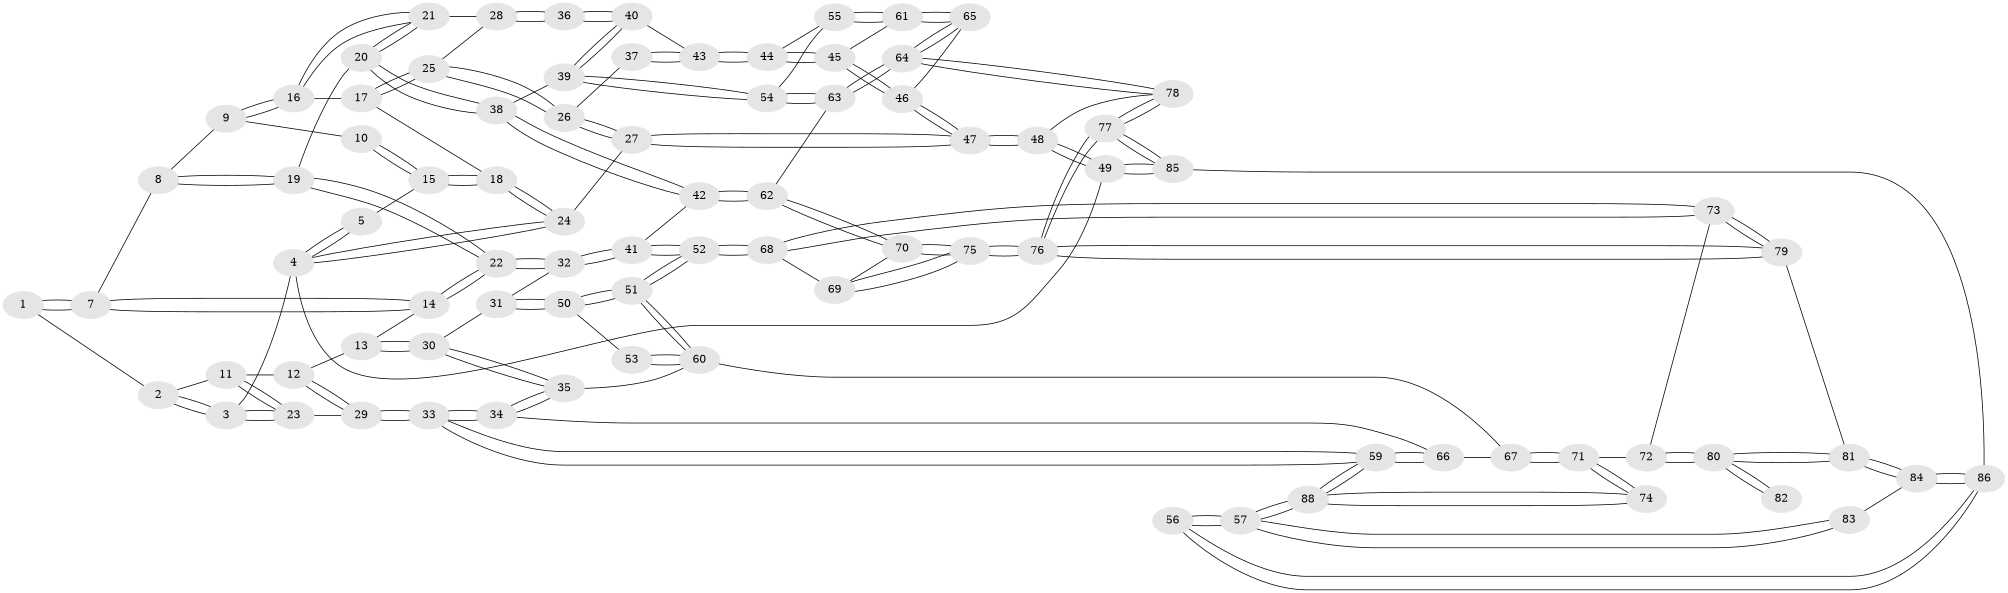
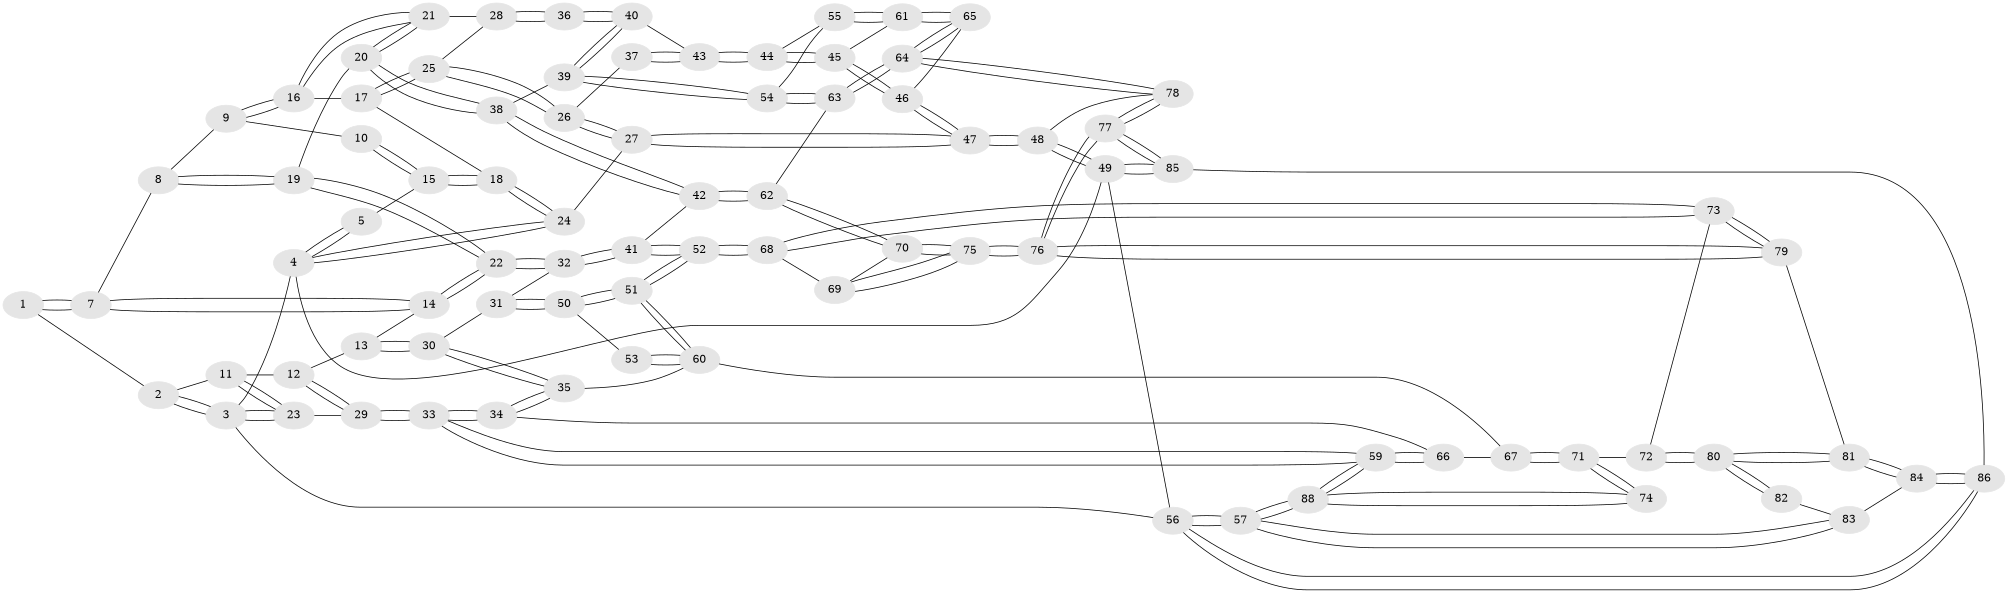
  graph {
    rankdir=LR
    node [color=gray90 style=filled]
    1
    2
    7
    3
    11
    8
    14
    4
    23
    56
    12
    5
    24
    49
    29
    57
    86
    15
    27
    85
    18
    10
    9
    19
    22
    16
    20
    17
    21
    13
    30
    33
    31
    35
    32
    25
    28
    26
    38
    39
    42
    36
    41
    47
    37
    43
    48
    40
    34
    59
    50
    60
    53
    51
    52
    66
    67
    44
    54
    62
    55
    63
    68
    70
    45
    46
    61
    65
    78
    69
    73
    64
    n73 [label=88]
    83
    74
    84
    71
    75
    72
    79
    76
    80
    82
    81
    77
    1 -- 2
    1 -- 7
    1 -- 7
    2 -- 3
    2 -- 3
    2 -- 11
    7 -- 8
    7 -- 14
    7 -- 14
    3 -- 4
    3 -- 23
    3 -- 23
+   3 -- 56
    11 -- 23
    11 -- 23
    11 -- 12
    8 -- 9
    8 -- 19
    8 -- 19
    14 -- 22
    14 -- 22
    4 -- 5
    4 -- 5
    4 -- 24
    4 -- 24
    4 -- 49
    23 -- 29
    56 -- 57
    56 -- 57
    56 -- 86
    56 -- 86
    12 -- 29
    12 -- 29
    12 -- 13
    5 -- 15
    24 -- 27
+   49 -- 56
    49 -- 85
    49 -- 85
    29 -- 33
    29 -- 33
    57 -- n73
    57 -- n73
    57 -- 83
    57 -- 83
    15 -- 18
    15 -- 18
    27 -- 47
    27 -- 47
    85 -- 86
    18 -- 24
    18 -- 24
    10 -- 15
    10 -- 15
    9 -- 10
    9 -- 16
    9 -- 16
    19 -- 22
    19 -- 22
    19 -- 20
    22 -- 32
    22 -- 32
    16 -- 17
    16 -- 21
    16 -- 21
    20 -- 21
    20 -- 21
    20 -- 38
    20 -- 38
    17 -- 18
    17 -- 25
    17 -- 25
    21 -- 28
    13 -- 14
    13 -- 30
    13 -- 30
    30 -- 31
    30 -- 35
    30 -- 35
    33 -- 34
    33 -- 34
    33 -- 59
    33 -- 59
    31 -- 32
    31 -- 50
    31 -- 50
    35 -- 60
    32 -- 41
    32 -- 41
    25 -- 28
    25 -- 26
    25 -- 26
    28 -- 36
    28 -- 36
    26 -- 27
    26 -- 27
    26 -- 37
    38 -- 39
    38 -- 42
    38 -- 42
    39 -- 40
    39 -- 40
    39 -- 54
    39 -- 54
    42 -- 62
    42 -- 62
    36 -- 40
    36 -- 40
    41 -- 42
    41 -- 52
    41 -- 52
    47 -- 48
    47 -- 48
    37 -- 43
    37 -- 43
    43 -- 44
    43 -- 44
    48 -- 49
    48 -- 49
    48 -- 78
    40 -- 43
    34 -- 35
    34 -- 35
    34 -- 66
    59 -- 66
    59 -- 66
    50 -- 53
    50 -- 51
    50 -- 51
    60 -- 67
    53 -- 60
    53 -- 60
    51 -- 60
    51 -- 60
    51 -- 52
    51 -- 52
    52 -- 68
    52 -- 68
    66 -- 67
    67 -- 71
    67 -- 71
    44 -- 55
    44 -- 45
    44 -- 45
    54 -- 55
    54 -- 63
    54 -- 63
    62 -- 63
    62 -- 70
    62 -- 70
    55 -- 61
    55 -- 61
    63 -- 64
    63 -- 64
    68 -- 69
    68 -- 73
    68 -- 73
    70 -- 75
    70 -- 75
    45 -- 46
    45 -- 46
    45 -- 61
    46 -- 47
    46 -- 47
    46 -- 65
    61 -- 65
    61 -- 65
    69 -- 70
    69 -- 75
    69 -- 75
    73 -- 79
    73 -- 79
    64 -- 65
    64 -- 65
    64 -- 78
    64 -- 78
    n73 -- 59
    n73 -- 59
    n73 -- 74
    n73 -- 74
    83 -- 84
    84 -- 86
    84 -- 86
    71 -- 74
    71 -- 74
    71 -- 72
    75 -- 76
    75 -- 76
    72 -- 73
    72 -- 80
    72 -- 80
    79 -- 81
    76 -- 79
    76 -- 79
    76 -- 77
    76 -- 77
    80 -- 82
    80 -- 82
    80 -- 81
    80 -- 81
+   82 -- 83
    81 -- 84
    81 -- 84
    77 -- 85
    77 -- 85
    77 -- 78
    77 -- 78
  }
